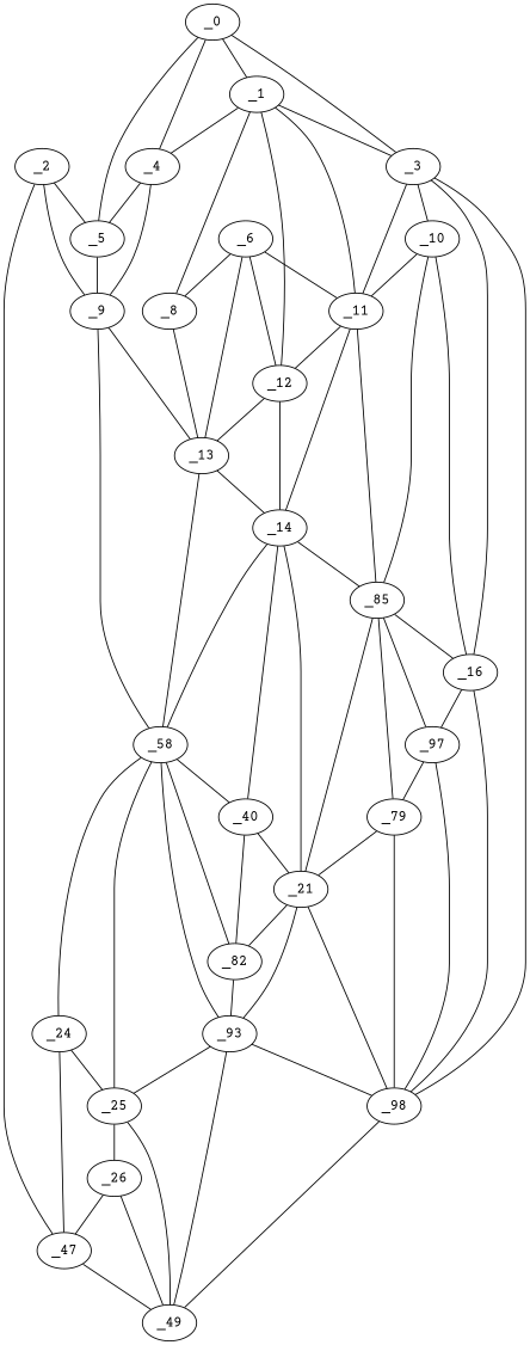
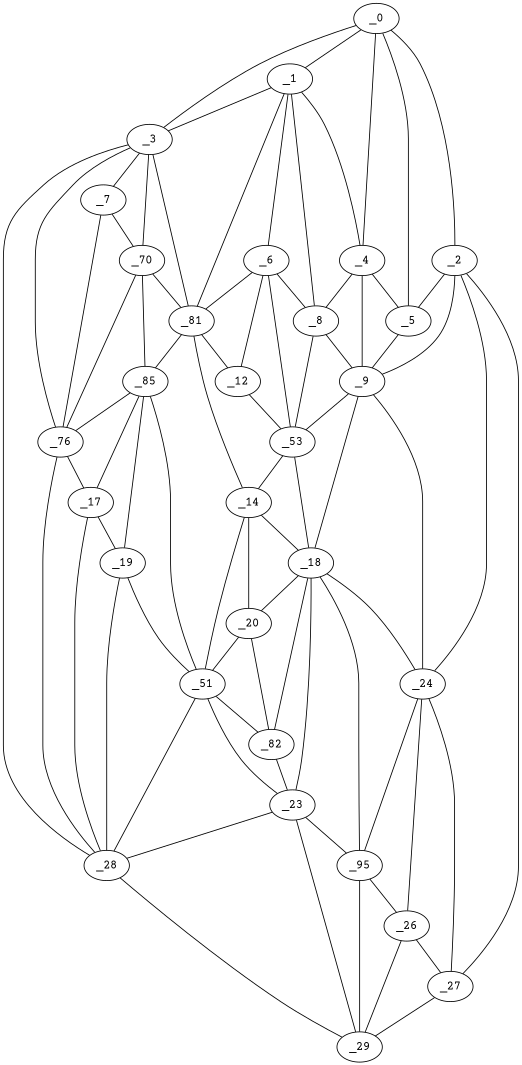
  graph {
    fontname="Courier Prime"
    node [fontname="Courier Prime" x=66 y=64]
    edge [fontname="Courier Prime" valence=2]
    _0 [x=50 y=89]
    _1 [x=53 y=65]
    _2 [x=54 y=96]
    _3 [x=55 y=9]
    _4 [x=56 y=77]
    _5 [x=57 y=90]
    _6 [x=65]
    _8 [y=69]
-   _11 [x=71 y=50]
+   _11 [x=71 y=50 label=_81]
    _9 [y=81]
    _24 [x=119 y=99]
-   _27 [x=123 y=107 label=_47]
-   _10 [x=71 y=16]
-   _16 [x=86 y=12]
-   _28 [x=126 y=2 label=_98]
+   _27 [x=123 y=107]
+   _7 [y=12]
+   _10 [x=71 y=16 label=_70]
+   _16 [x=86 y=12 label=_76]
+   _28 [x=126 y=2]
    _12 [x=75 y=54]
-   _13 [x=76]
+   _13 [x=76 label=_53]
    n19 [label=_85 x=85 y=34]
    _14 [x=82 y=51]
-   _18 [x=99 label=_58]
-   _25 [x=120 y=86]
+   _18 [x=99]
+   _25 [x=120 y=86 label=_95]
    _26 [x=123 y=95]
-   _29 [x=126 y=87 label=_49]
-   _17 [x=91 y=15 label=_97]
-   _21 [x=106 y=33]
-   _19 [x=100 y=26 label=_79]
-   _20 [x=102 y=59 label=_40]
+   _29 [x=126 y=87]
+   _17 [x=91 y=15]
+   _21 [x=106 y=33 label=_51]
+   _19 [x=100 y=26]
+   _20 [x=102 y=59]
    n29 [label=_82 x=106 y=61]
-   _23 [x=115 y=65 label=_93]
+   _23 [x=115 y=65]
    _0 -- _1 [valence=1]
+   _0 -- _2 [valence=1]
    _0 -- _3 [valence=1]
    _0 -- _4
    _0 -- _5 [valence=1]
    _1 -- _3
    _1 -- _4
-   _1 -- _12
+   _1 -- _6
    _1 -- _8 [valence=1]
    _1 -- _11
    _2 -- _5 [valence=1]
    _2 -- _9
+   _2 -- _24 [valence=1]
    _2 -- _27 [valence=1]
    _3 -- _11
+   _3 -- _7 [valence=1]
    _3 -- _10 [valence=1]
    _3 -- _16
    _3 -- _28 [valence=1]
    _4 -- _5
+   _4 -- _8
    _4 -- _9 [valence=1]
    _5 -- _9
    _6 -- _8 [valence=1]
    _6 -- _11 [valence=1]
    _6 -- _12
    _6 -- _13 [valence=1]
+   _8 -- _9 [valence=1]
    _8 -- _13
    _11 -- _12 [valence=1]
    _11 -- n19
    _11 -- _14
+   _9 -- _24
    _9 -- _13 [valence=1]
    _9 -- _18
    _24 -- _27 [valence=1]
    _24 -- _25 [valence=1]
+   _24 -- _26
    _27 -- _29 [valence=1]
+   _7 -- _10
+   _7 -- _16
    _10 -- _11 [valence=1]
    _10 -- _16 [valence=1]
    _10 -- n19
    _16 -- _28
    _16 -- _17
    _28 -- _29 [valence=1]
    _12 -- _13 [valence=1]
-   _12 -- _14
    _13 -- _14
    _13 -- _18 [valence=1]
    n19 -- _16 [valence=1]
    n19 -- _17
    n19 -- _21
    n19 -- _19 [valence=1]
-   _14 -- n19 [valence=1]
    _14 -- _18 [valence=1]
    _14 -- _21 [valence=1]
    _14 -- _20
    _18 -- _24 [valence=1]
    _18 -- _25
    _18 -- _20
    _18 -- n29 [valence=1]
    _18 -- _23
    _25 -- _26
    _25 -- _29
    _26 -- _27
    _26 -- _29
    _17 -- _28
    _17 -- _19
    _21 -- _28
    _21 -- n29
    _21 -- _23 [valence=1]
    _19 -- _28 [valence=1]
    _19 -- _21
    _20 -- _21 [valence=1]
    _20 -- n29 [valence=1]
    n29 -- _23
    _23 -- _28 [valence=1]
    _23 -- _25
    _23 -- _29
  }
